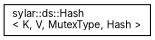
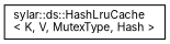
  digraph {
    rankdir=LR
    fontname=Inter
-   n1 [color=black fillcolor=white fontname=Inter fontsize=10 height=0.2 label="sylar::ds::Hash\l\< K, V, MutexType, Hash \>" shape=record style=filled width=0.4]
+   n1 [color=black fillcolor=white fontname=Inter fontsize=10 height=0.2 label="sylar::ds::HashLruCache\l\< K, V, MutexType, Hash \>" shape=record style=filled width=0.4]
  }
